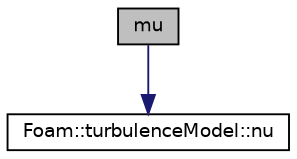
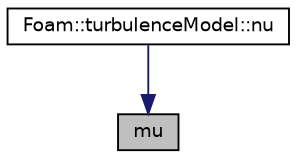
  digraph {
    rankdir=TB
    node [color=black fontname=Helvetica fontsize=10 shape=record]
    n1 [fillcolor=grey75 fontcolor=black height=0.2 label=mu style=filled width=0.4]
    n2 [height=0.2 label="Foam::turbulenceModel::nu" width=0.4]
-   n1 -> n2 [color=midnightblue fontname=Helvetica fontsize=10 labelfontname=Helvetica labelfontsize=10 style=solid]
+   n2 -> n1 [color=midnightblue fontname=Helvetica fontsize=10 labelfontname=Helvetica labelfontsize=10 style=solid]
  }
